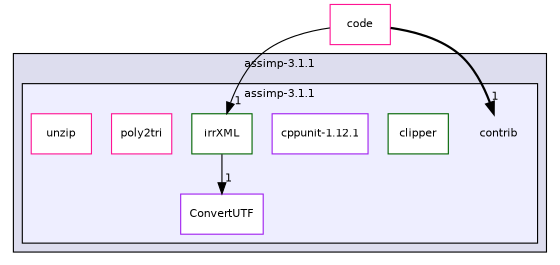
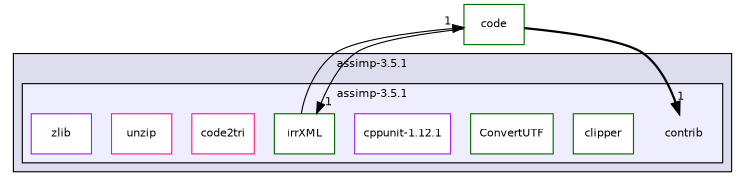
  digraph {
    compound=true
    node [fontname=Helvetica fontsize=10 shape=box color=purple fillcolor=white style=filled]
    edge [headlabel=1 labeldistance=1.5 labelfontname=Helvetica labelfontsize=10 style=solid]
    n1 [label=contrib shape=plaintext fillcolor="" style=""]
    n2 [color=darkgreen label=clipper]
-   n3 [label=ConvertUTF]
+   n3 [color=darkgreen label=ConvertUTF]
    n4 [label="cppunit-1.12.1"]
    n5 [color=darkgreen label=irrXML]
-   n6 [color=deeppink label=poly2tri]
+   n6 [color=deeppink label=code2tri]
    n7 [color=deeppink label=unzip]
-   n9 [color=deeppink label=code]
+   n8 [label=zlib]
+   n9 [color=darkgreen label=code]
    subgraph cluster_1 {
      bgcolor="#ddddee"
      fontname=Helvetica
      fontsize=10
-     label="assimp-3.1.1"
+     label="assimp-3.5.1"
      pencolor=black
      subgraph cluster_2 {
        bgcolor="#eeeeff"
        fontname=Helvetica
        fontsize=10
        pencolor=black
        n1
        n2
        n3
        n4
        n5
        n6
        n7
+       n8
      }
    }
-   n5 -> n3
+   n5 -> n9
    n9 -> n1 [style=bold]
    n9 -> n5
  }
